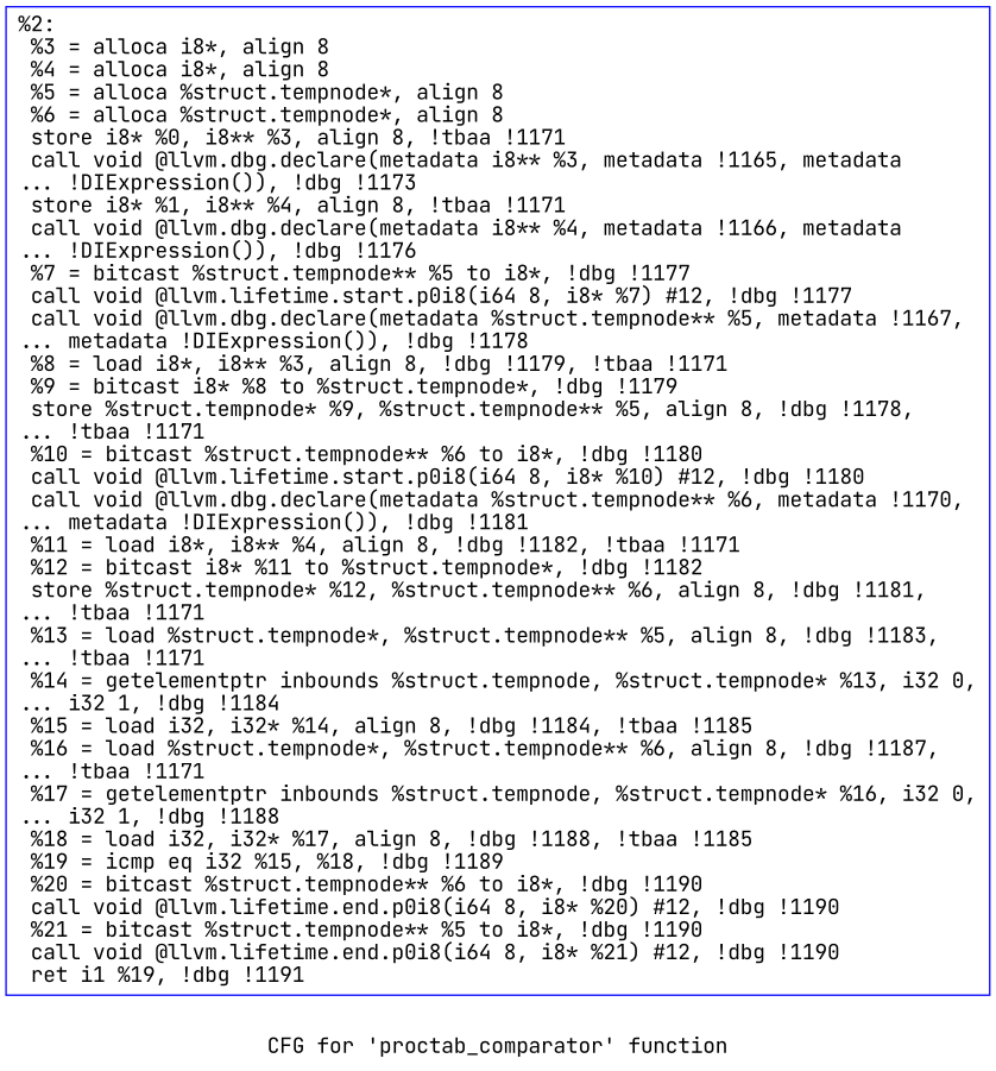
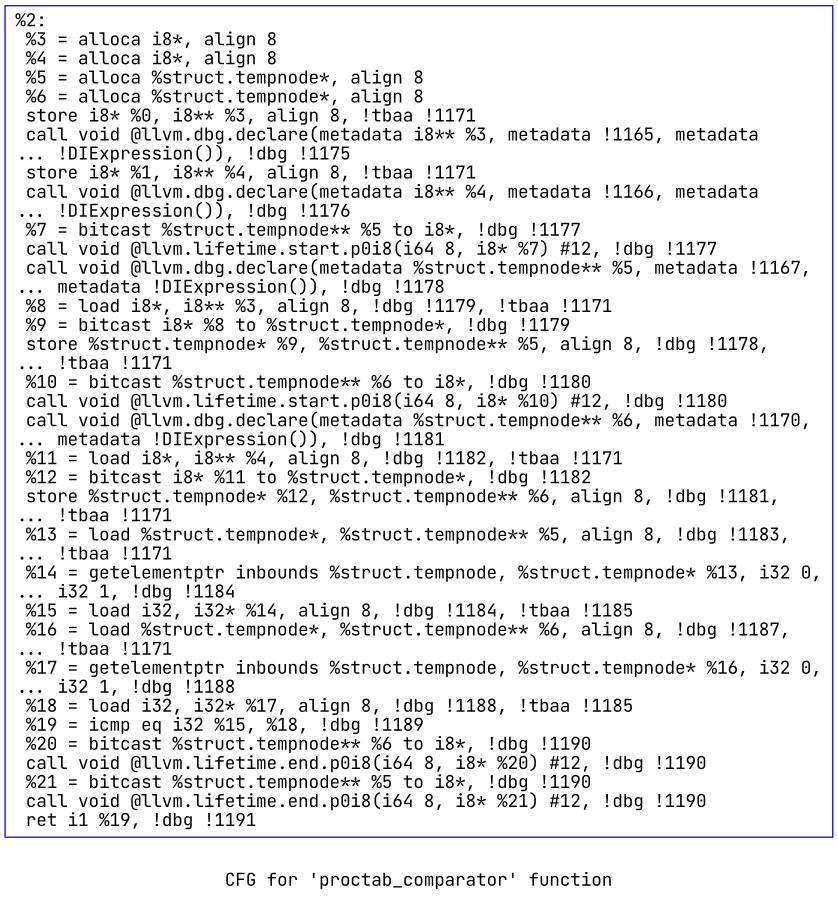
  digraph {
    label="CFG for 'proctab_comparator' function"
    rankdir=LR
    fontname="JetBrains Mono"
-   n1 [label="{%2:\l  %3 = alloca i8*, align 8\l  %4 = alloca i8*, align 8\l  %5 = alloca %struct.tempnode*, align 8\l  %6 = alloca %struct.tempnode*, align 8\l  store i8* %0, i8** %3, align 8, !tbaa !1171\l  call void @llvm.dbg.declare(metadata i8** %3, metadata !1165, metadata\l... !DIExpression()), !dbg !1173\l  store i8* %1, i8** %4, align 8, !tbaa !1171\l  call void @llvm.dbg.declare(metadata i8** %4, metadata !1166, metadata\l... !DIExpression()), !dbg !1176\l  %7 = bitcast %struct.tempnode** %5 to i8*, !dbg !1177\l  call void @llvm.lifetime.start.p0i8(i64 8, i8* %7) #12, !dbg !1177\l  call void @llvm.dbg.declare(metadata %struct.tempnode** %5, metadata !1167,\l... metadata !DIExpression()), !dbg !1178\l  %8 = load i8*, i8** %3, align 8, !dbg !1179, !tbaa !1171\l  %9 = bitcast i8* %8 to %struct.tempnode*, !dbg !1179\l  store %struct.tempnode* %9, %struct.tempnode** %5, align 8, !dbg !1178,\l... !tbaa !1171\l  %10 = bitcast %struct.tempnode** %6 to i8*, !dbg !1180\l  call void @llvm.lifetime.start.p0i8(i64 8, i8* %10) #12, !dbg !1180\l  call void @llvm.dbg.declare(metadata %struct.tempnode** %6, metadata !1170,\l... metadata !DIExpression()), !dbg !1181\l  %11 = load i8*, i8** %4, align 8, !dbg !1182, !tbaa !1171\l  %12 = bitcast i8* %11 to %struct.tempnode*, !dbg !1182\l  store %struct.tempnode* %12, %struct.tempnode** %6, align 8, !dbg !1181,\l... !tbaa !1171\l  %13 = load %struct.tempnode*, %struct.tempnode** %5, align 8, !dbg !1183,\l... !tbaa !1171\l  %14 = getelementptr inbounds %struct.tempnode, %struct.tempnode* %13, i32 0,\l... i32 1, !dbg !1184\l  %15 = load i32, i32* %14, align 8, !dbg !1184, !tbaa !1185\l  %16 = load %struct.tempnode*, %struct.tempnode** %6, align 8, !dbg !1187,\l... !tbaa !1171\l  %17 = getelementptr inbounds %struct.tempnode, %struct.tempnode* %16, i32 0,\l... i32 1, !dbg !1188\l  %18 = load i32, i32* %17, align 8, !dbg !1188, !tbaa !1185\l  %19 = icmp eq i32 %15, %18, !dbg !1189\l  %20 = bitcast %struct.tempnode** %6 to i8*, !dbg !1190\l  call void @llvm.lifetime.end.p0i8(i64 8, i8* %20) #12, !dbg !1190\l  %21 = bitcast %struct.tempnode** %5 to i8*, !dbg !1190\l  call void @llvm.lifetime.end.p0i8(i64 8, i8* %21) #12, !dbg !1190\l  ret i1 %19, !dbg !1191\l}" shape=record color=blue fontname="JetBrains Mono"]
+   n1 [label="{%2:\l  %3 = alloca i8*, align 8\l  %4 = alloca i8*, align 8\l  %5 = alloca %struct.tempnode*, align 8\l  %6 = alloca %struct.tempnode*, align 8\l  store i8* %0, i8** %3, align 8, !tbaa !1171\l  call void @llvm.dbg.declare(metadata i8** %3, metadata !1165, metadata\l... !DIExpression()), !dbg !1175\l  store i8* %1, i8** %4, align 8, !tbaa !1171\l  call void @llvm.dbg.declare(metadata i8** %4, metadata !1166, metadata\l... !DIExpression()), !dbg !1176\l  %7 = bitcast %struct.tempnode** %5 to i8*, !dbg !1177\l  call void @llvm.lifetime.start.p0i8(i64 8, i8* %7) #12, !dbg !1177\l  call void @llvm.dbg.declare(metadata %struct.tempnode** %5, metadata !1167,\l... metadata !DIExpression()), !dbg !1178\l  %8 = load i8*, i8** %3, align 8, !dbg !1179, !tbaa !1171\l  %9 = bitcast i8* %8 to %struct.tempnode*, !dbg !1179\l  store %struct.tempnode* %9, %struct.tempnode** %5, align 8, !dbg !1178,\l... !tbaa !1171\l  %10 = bitcast %struct.tempnode** %6 to i8*, !dbg !1180\l  call void @llvm.lifetime.start.p0i8(i64 8, i8* %10) #12, !dbg !1180\l  call void @llvm.dbg.declare(metadata %struct.tempnode** %6, metadata !1170,\l... metadata !DIExpression()), !dbg !1181\l  %11 = load i8*, i8** %4, align 8, !dbg !1182, !tbaa !1171\l  %12 = bitcast i8* %11 to %struct.tempnode*, !dbg !1182\l  store %struct.tempnode* %12, %struct.tempnode** %6, align 8, !dbg !1181,\l... !tbaa !1171\l  %13 = load %struct.tempnode*, %struct.tempnode** %5, align 8, !dbg !1183,\l... !tbaa !1171\l  %14 = getelementptr inbounds %struct.tempnode, %struct.tempnode* %13, i32 0,\l... i32 1, !dbg !1184\l  %15 = load i32, i32* %14, align 8, !dbg !1184, !tbaa !1185\l  %16 = load %struct.tempnode*, %struct.tempnode** %6, align 8, !dbg !1187,\l... !tbaa !1171\l  %17 = getelementptr inbounds %struct.tempnode, %struct.tempnode* %16, i32 0,\l... i32 1, !dbg !1188\l  %18 = load i32, i32* %17, align 8, !dbg !1188, !tbaa !1185\l  %19 = icmp eq i32 %15, %18, !dbg !1189\l  %20 = bitcast %struct.tempnode** %6 to i8*, !dbg !1190\l  call void @llvm.lifetime.end.p0i8(i64 8, i8* %20) #12, !dbg !1190\l  %21 = bitcast %struct.tempnode** %5 to i8*, !dbg !1190\l  call void @llvm.lifetime.end.p0i8(i64 8, i8* %21) #12, !dbg !1190\l  ret i1 %19, !dbg !1191\l}" shape=record color=blue fontname="JetBrains Mono"]
  }
